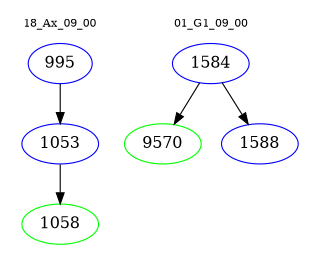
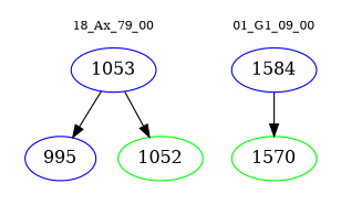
  digraph {
    node [color=blue]
    edge [color=black]
    n1 [label=1053]
    n2 [label=995]
-   n3 [color=green label=1058]
+   n3 [color=green label=1052]
    n4 [label=1584]
-   n5 [color=green label=9570]
-   n6 [label=1588]
+   n5 [color=green label=1570]
    subgraph cluster_1 {
      color=white
      fontsize=10
-     label="18_Ax_09_00"
+     label="18_Ax_79_00"
      n1
      n2
      n3
    }
    subgraph cluster_2 {
      color=white
      fontsize=10
      label="01_G1_09_00"
      n4
      n5
-     n6
    }
-   n2 -> n1
+   n1 -> n2
    n1 -> n3
    n4 -> n5
-   n4 -> n6
  }
